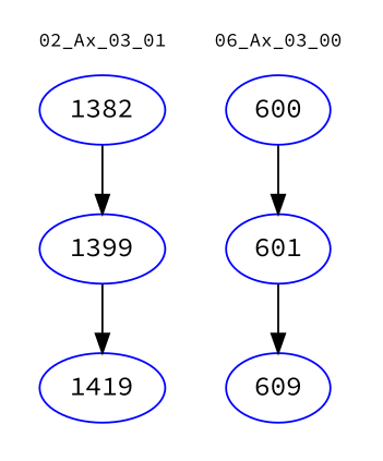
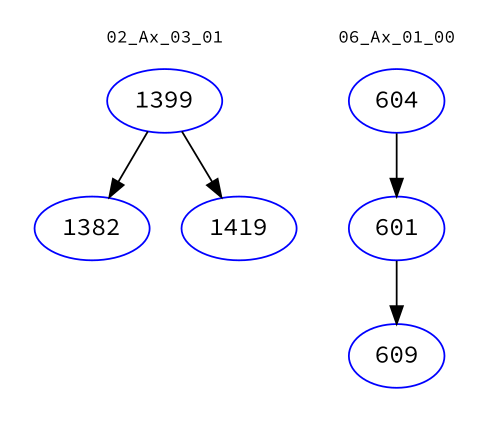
  digraph {
    fontname="Source Code Pro"
    node [color=blue fontname="Source Code Pro"]
    edge [color=black fontname="Source Code Pro"]
    n1 [label=1399]
    n2 [label=1382]
    n3 [label=1419]
-   n4 [label=600]
+   n4 [label=604]
    n5 [label=601]
    n6 [label=609]
    subgraph cluster_1 {
      color=white
      fontsize=10
      label="02_Ax_03_01"
      n1
      n2
      n3
    }
    subgraph cluster_2 {
      color=white
      fontsize=10
-     label="06_Ax_03_00"
+     label="06_Ax_01_00"
      n4
      n5
      n6
    }
-   n2 -> n1
+   n1 -> n2
    n1 -> n3
    n4 -> n5
    n5 -> n6
  }
